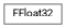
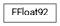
  digraph {
    rankdir=TB
    fontname=Roboto
-   n1 [color=grey40 fillcolor=white fontname=Roboto fontsize=10 height=0.2 label=FFloat32 shape=box style=filled width=0.4]
+   n1 [color=grey40 fillcolor=white fontname=Roboto fontsize=10 height=0.2 label=FFloat92 shape=box style=filled width=0.4]
  }
